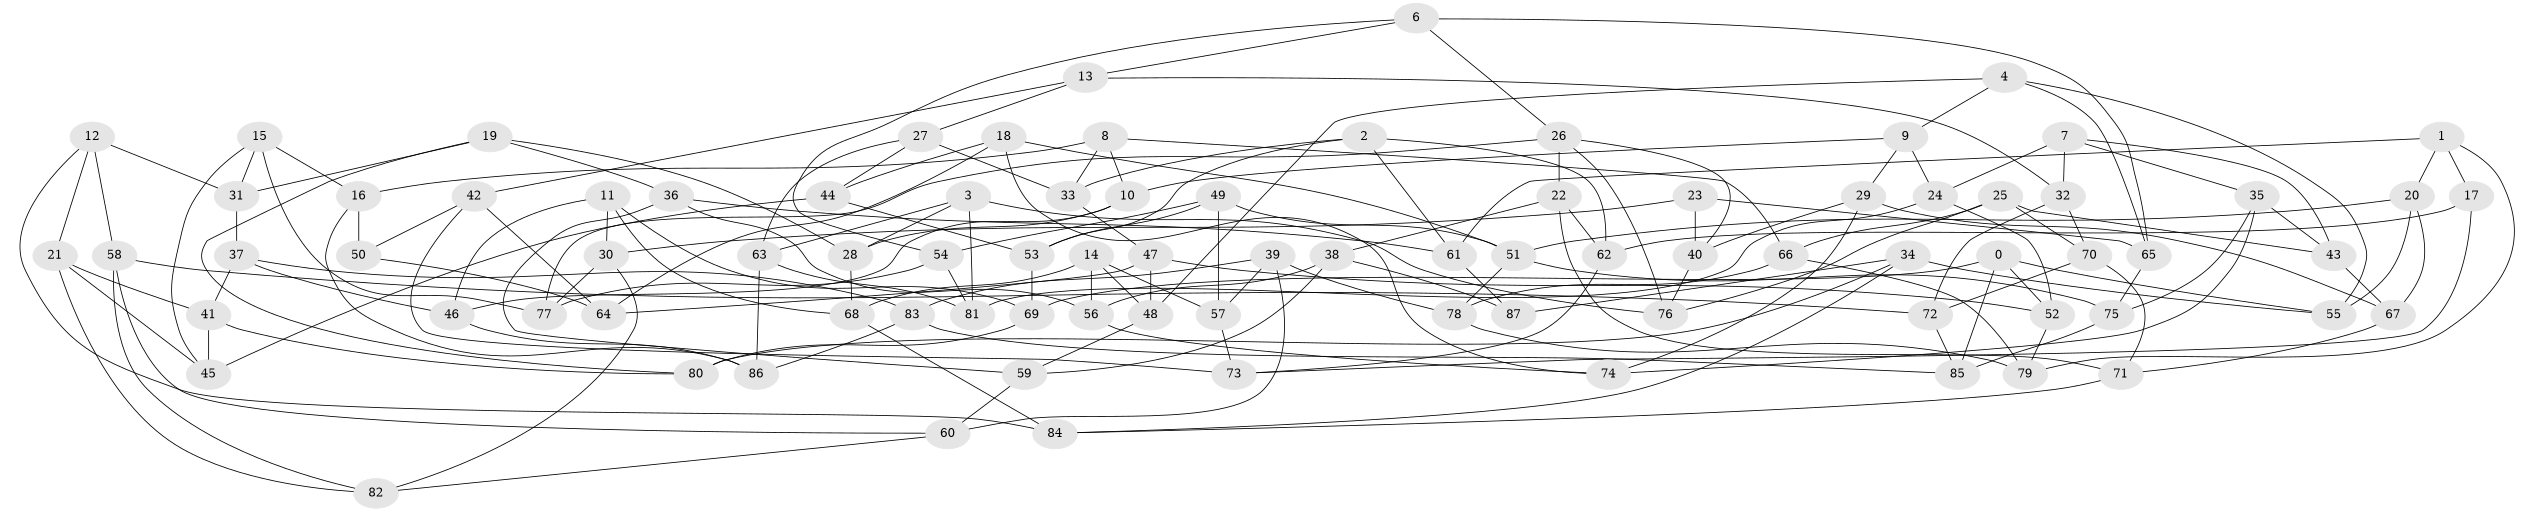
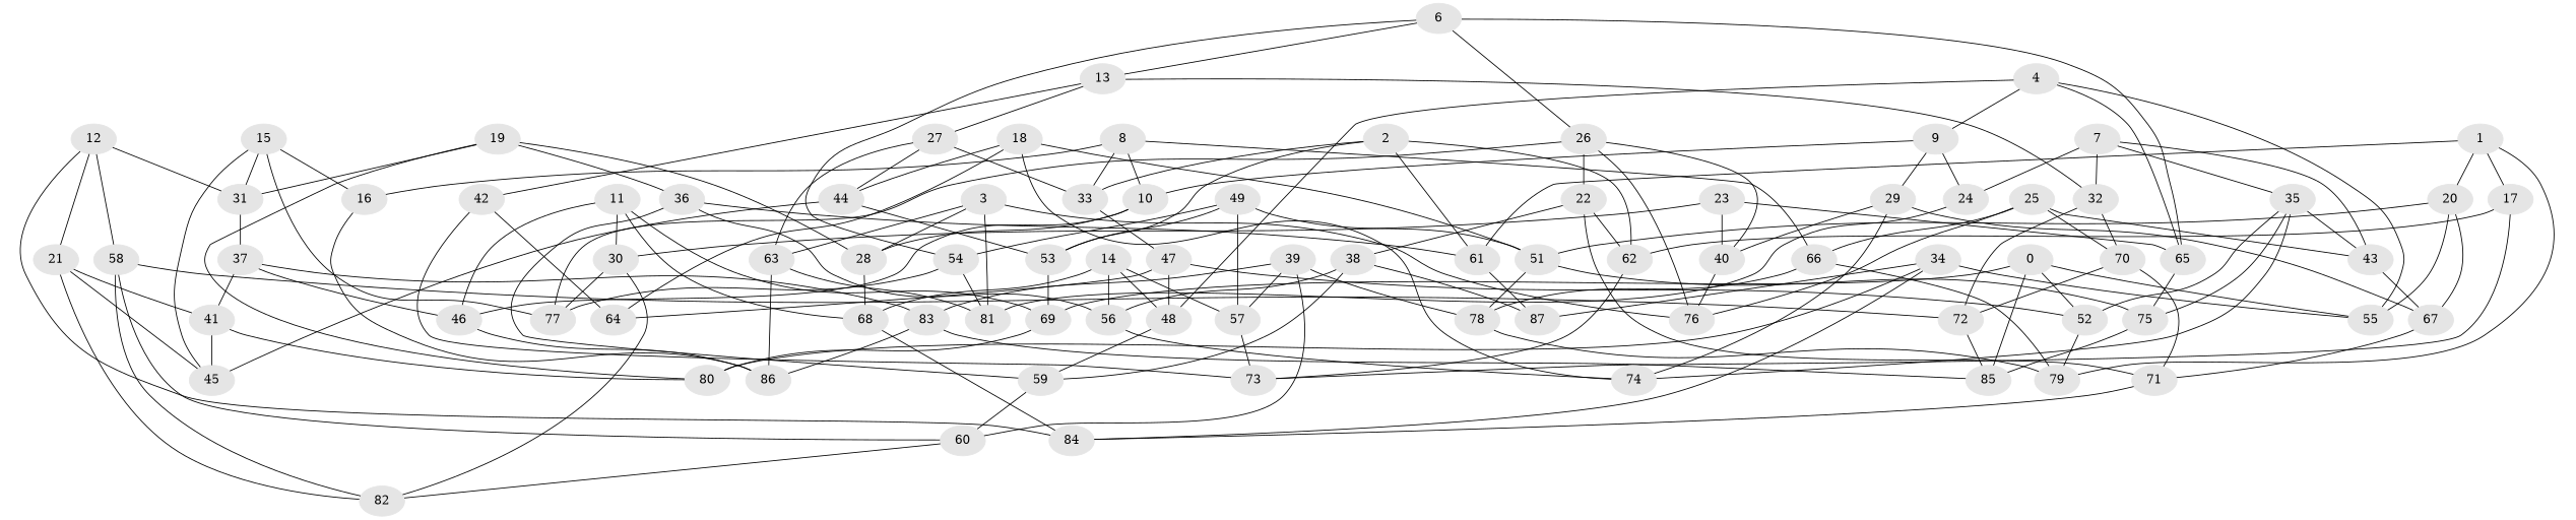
  graph {
    node [color=gray90 style=filled]
    1
    17
    20
    61
    79
    62
    73
    55
    51
    67
    87
    2
    33
    53
    47
    69
    3
    28
    63
    76
    81
    68
    86
    4
    9
    48
    65
    24
    10
    29
    59
    75
    n33 [label=0]
    52
    85
    80
    6
    13
    26
    54
    32
    27
    42
    77
    22
    40
    7
    35
    43
    70
    72
    74
    8
    16
    66
    46
-   50
    78
    11
    30
    82
    84
    12
    21
    31
    58
    45
    41
    37
    60
    44
    64
    14
    56
    57
    15
    38
    71
    18
    19
    36
    23
    25
    83
    34
    39
    49
    1 -- 17
    1 -- 20
    1 -- 61
    1 -- 79
    17 -- 62
    17 -- 73
    20 -- 55
    20 -- 51
    20 -- 67
    61 -- 87
    62 -- 73
    51 -- 75
    51 -- 78
    67 -- 71
    2 -- 61
    2 -- 62
    2 -- 33
    2 -- 53
    33 -- 47
    53 -- 69
    47 -- 48
    47 -- 52
    47 -- 64
    69 -- 80
    3 -- 28
    3 -- 63
    3 -- 76
    3 -- 81
    28 -- 68
    63 -- 81
    63 -- 86
    68 -- 84
    4 -- 55
    4 -- 9
    4 -- 48
    4 -- 65
    9 -- 24
    9 -- 10
    9 -- 29
    48 -- 59
    65 -- 75
    24 -- 81
-   24 -- 52
+   35 -- 52
    10 -- 28
    10 -- 46
    29 -- 67
    29 -- 40
    29 -- 74
    59 -- 60
    75 -- 85
    n33 -- 55
    n33 -- 69
    n33 -- 52
    n33 -- 85
    52 -- 79
    6 -- 65
    6 -- 13
    6 -- 26
    6 -- 54
    13 -- 32
    13 -- 27
    13 -- 42
    26 -- 76
    26 -- 77
    26 -- 22
    26 -- 40
    54 -- 81
    54 -- 77
    32 -- 70
    32 -- 72
    27 -- 33
    27 -- 63
    27 -- 44
    42 -- 73
-   42 -- 50
    42 -- 64
    22 -- 62
    22 -- 38
    22 -- 71
    40 -- 76
    7 -- 24
    7 -- 32
    7 -- 35
    7 -- 43
    35 -- 75
    35 -- 43
    35 -- 74
    43 -- 67
    70 -- 72
    70 -- 71
    72 -- 85
    8 -- 33
    8 -- 10
    8 -- 16
    8 -- 66
    16 -- 86
-   16 -- 50
    66 -- 79
    66 -- 78
    46 -- 86
-   50 -- 64
    78 -- 79
    11 -- 69
    11 -- 68
    11 -- 46
    11 -- 30
    30 -- 77
    30 -- 82
    12 -- 84
    12 -- 21
    12 -- 31
    12 -- 58
    21 -- 82
    21 -- 45
    21 -- 41
    31 -- 37
    58 -- 72
    58 -- 82
    58 -- 60
    41 -- 80
    41 -- 45
    37 -- 46
    37 -- 41
    37 -- 83
    60 -- 82
    44 -- 53
    44 -- 45
    14 -- 68
    14 -- 48
    14 -- 56
    14 -- 57
    56 -- 74
    57 -- 73
    15 -- 77
    15 -- 16
    15 -- 31
    15 -- 45
    38 -- 87
    38 -- 59
    38 -- 56
    71 -- 84
    18 -- 51
    18 -- 74
    18 -- 44
    18 -- 64
    19 -- 28
    19 -- 80
    19 -- 31
    19 -- 36
    36 -- 61
    36 -- 59
    36 -- 56
    23 -- 65
    23 -- 40
    23 -- 30
    25 -- 76
    25 -- 43
    25 -- 70
    25 -- 66
    83 -- 86
    83 -- 85
    34 -- 55
    34 -- 87
    34 -- 80
    34 -- 84
    39 -- 78
    39 -- 60
    39 -- 57
    39 -- 83
    49 -- 51
    49 -- 53
    49 -- 54
    49 -- 57
  }
